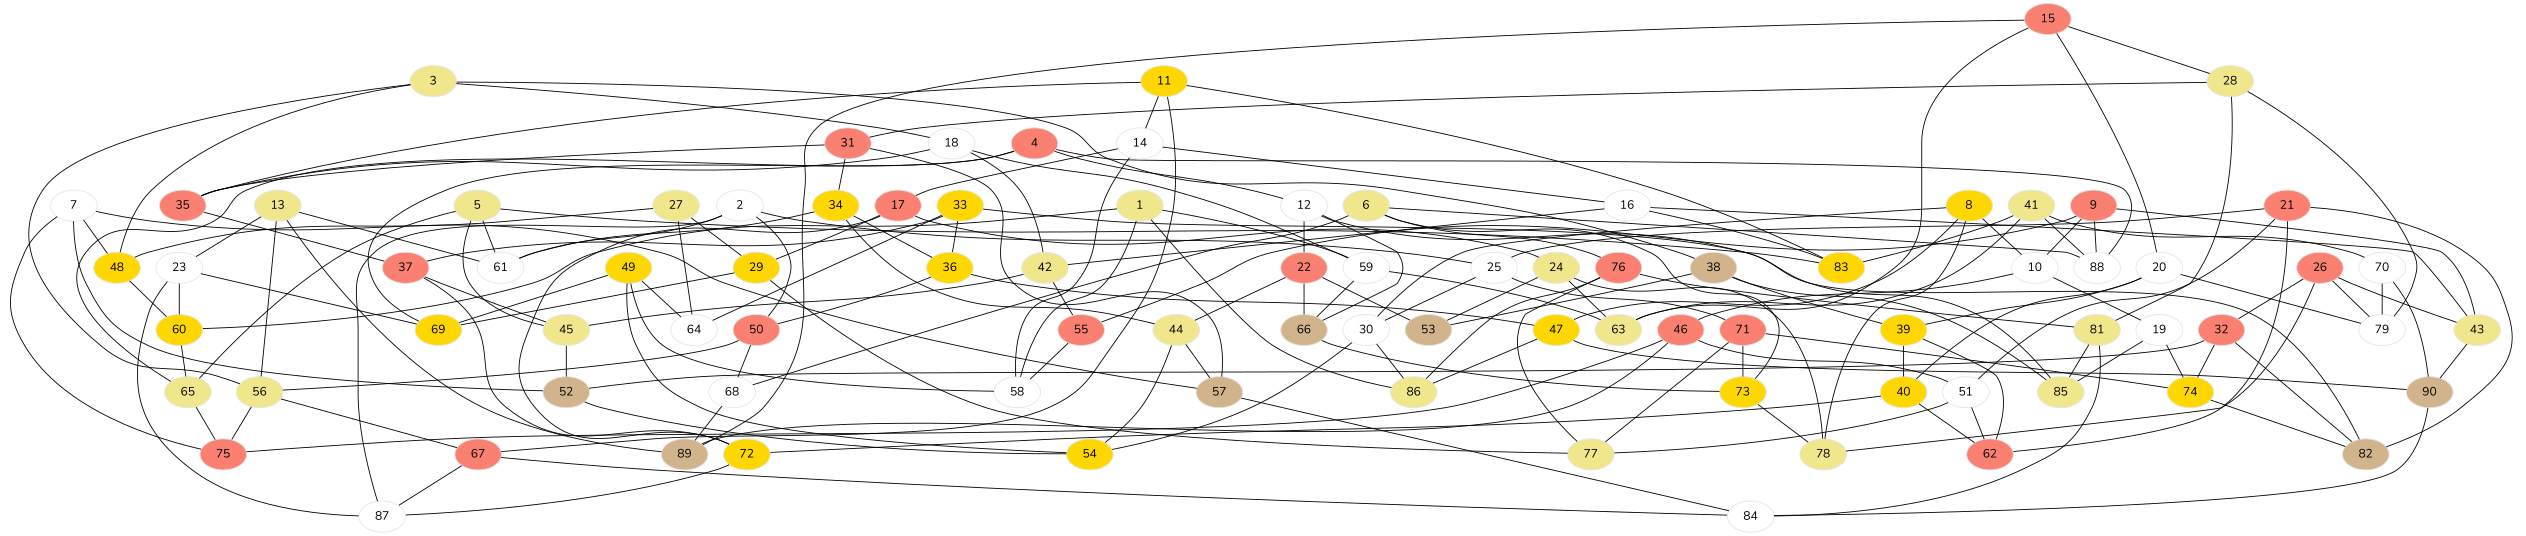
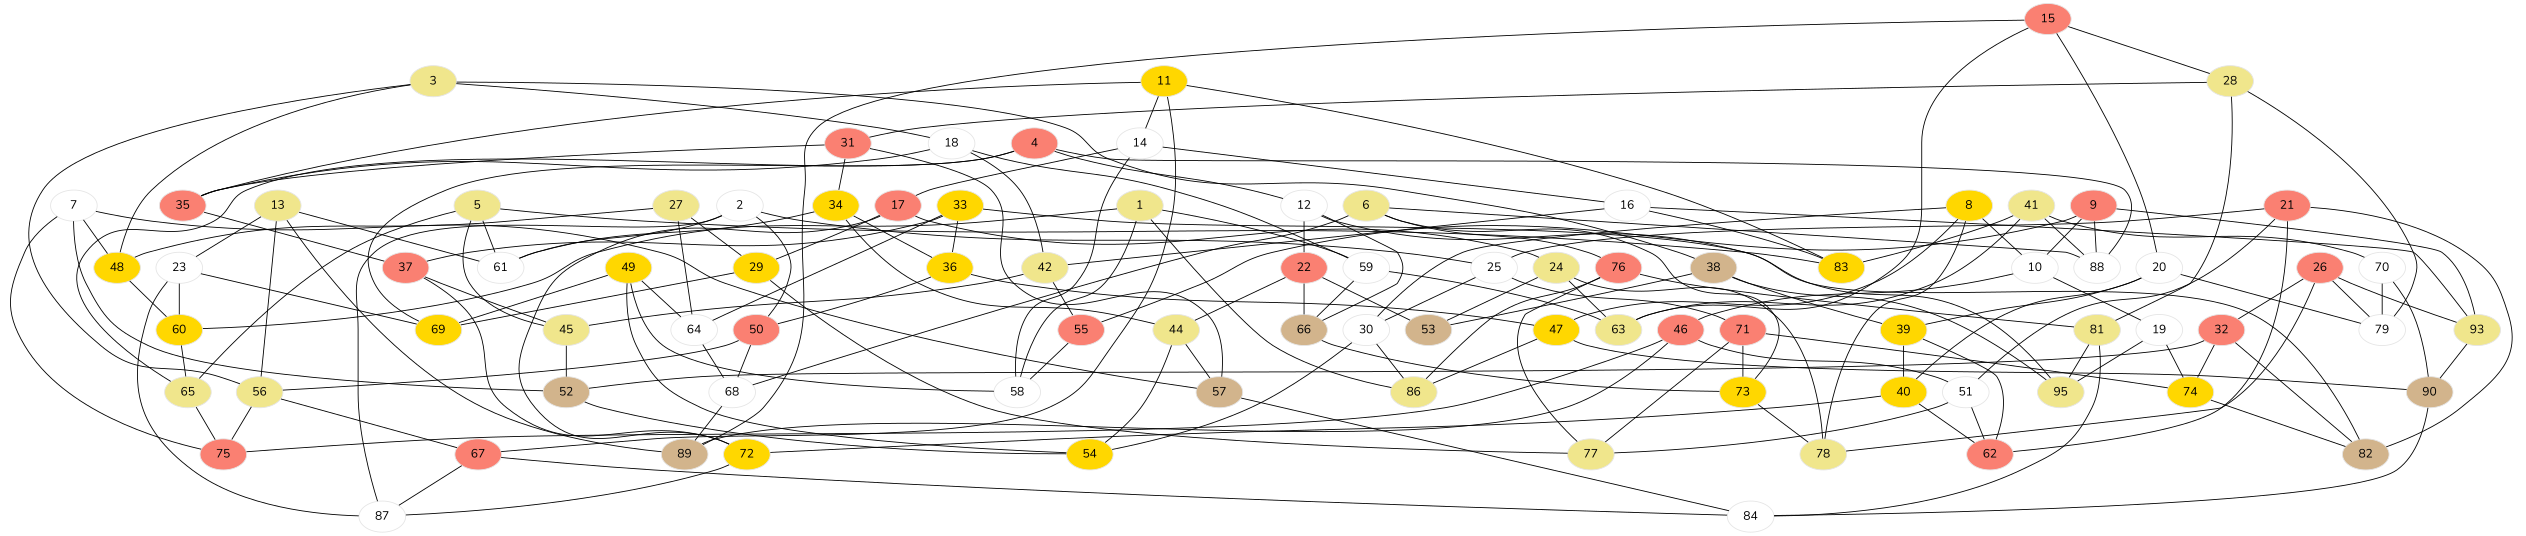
  graph {
    fontname=Nunito
    node [color=gray90 fillcolor=white fontname=Nunito style=filled]
    edge [fontname=Nunito]
    1 [fillcolor=khaki]
    58
    59
    60 [fillcolor=gold]
    86 [fillcolor=khaki]
    66 [fillcolor=tan]
    63 [fillcolor=khaki]
    65 [fillcolor=khaki]
    2
    25
    50 [fillcolor=salmon]
    61
    87
    30
    71 [fillcolor=salmon]
    56 [fillcolor=khaki]
    68
    3 [fillcolor=khaki]
    18
    38 [fillcolor=tan]
    48 [fillcolor=gold]
    35 [fillcolor=salmon]
    42 [fillcolor=khaki]
-   85 [fillcolor=khaki]
+   85 [fillcolor=khaki label=95]
    39 [fillcolor=gold]
    53 [fillcolor=tan]
    75 [fillcolor=salmon]
    67 [fillcolor=salmon]
    4 [fillcolor=salmon]
    12
    69 [fillcolor=gold]
    88
    22 [fillcolor=salmon]
    5 [fillcolor=khaki]
    45 [fillcolor=khaki]
    83 [fillcolor=gold]
    52 [fillcolor=tan]
    6 [fillcolor=khaki]
    73 [fillcolor=gold]
    76 [fillcolor=salmon]
    89 [fillcolor=tan]
    78 [fillcolor=khaki]
    81 [fillcolor=khaki]
    77 [fillcolor=khaki]
    7
    57 [fillcolor=tan]
    54 [fillcolor=gold]
    84
    8 [fillcolor=gold]
    10
    47 [fillcolor=gold]
    19
    46 [fillcolor=salmon]
    n54 [fillcolor=tan label=90]
    9 [fillcolor=salmon]
-   43 [fillcolor=khaki]
+   43 [fillcolor=khaki label=93]
    55 [fillcolor=salmon]
    74 [fillcolor=gold]
    51
    11 [fillcolor=gold]
    14
    16
    17 [fillcolor=salmon]
    37 [fillcolor=salmon]
    44 [fillcolor=khaki]
    13 [fillcolor=khaki]
    23
    24 [fillcolor=khaki]
    29 [fillcolor=gold]
    72 [fillcolor=gold]
    15 [fillcolor=salmon]
    20
    28 [fillcolor=khaki]
    40 [fillcolor=gold]
    79
    31 [fillcolor=salmon]
    82 [fillcolor=tan]
    62 [fillcolor=salmon]
    21 [fillcolor=salmon]
    26 [fillcolor=salmon]
    32 [fillcolor=salmon]
    27 [fillcolor=khaki]
    64
    70
    34 [fillcolor=gold]
    36 [fillcolor=gold]
    33 [fillcolor=gold]
    41 [fillcolor=khaki]
    49 [fillcolor=gold]
    1 -- 58
    1 -- 59
    1 -- 60
    1 -- 86
    59 -- 66
    59 -- 63
    60 -- 65
    66 -- 73
    65 -- 75
    2 -- 25
    2 -- 50
    2 -- 61
    2 -- 87
    25 -- 30
    25 -- 71
    50 -- 56
    50 -- 68
    30 -- 86
    30 -- 54
    71 -- 73
    71 -- 77
    71 -- 74
    56 -- 75
    56 -- 67
    68 -- 89
    3 -- 56
    3 -- 18
    3 -- 38
    3 -- 48
    18 -- 59
    18 -- 35
    18 -- 42
    38 -- 85
    38 -- 39
    38 -- 53
    48 -- 60
    35 -- 37
    42 -- 45
    42 -- 55
    39 -- 40
    39 -- 62
    67 -- 87
    67 -- 84
    4 -- 65
    4 -- 12
    4 -- 69
    4 -- 88
    12 -- 66
    12 -- 85
    12 -- 22
    22 -- 66
    22 -- 53
    22 -- 44
    5 -- 65
    5 -- 61
    5 -- 45
    5 -- 83
    45 -- 52
    52 -- 54
    6 -- 68
    6 -- 88
    6 -- 73
    6 -- 76
    73 -- 78
    76 -- 86
    76 -- 81
    76 -- 77
    81 -- 85
    81 -- 84
    7 -- 48
    7 -- 75
    7 -- 52
    7 -- 57
    57 -- 84
    8 -- 30
    8 -- 78
    8 -- 10
    8 -- 47
    10 -- 19
    10 -- 46
    47 -- 86
    47 -- n54
    19 -- 85
    19 -- 74
    46 -- 75
    46 -- 89
    46 -- 51
    n54 -- 84
    9 -- 88
    9 -- 10
    9 -- 43
    9 -- 55
    43 -- n54
    55 -- 58
    74 -- 82
    51 -- 77
    51 -- 62
    11 -- 35
    11 -- 67
    11 -- 83
    11 -- 14
    14 -- 58
    14 -- 16
    14 -- 17
    16 -- 42
    16 -- 83
    16 -- 43
    17 -- 24
    17 -- 29
    17 -- 72
    37 -- 45
    37 -- 72
    44 -- 57
    44 -- 54
    13 -- 61
    13 -- 56
    13 -- 89
    13 -- 23
    23 -- 60
    23 -- 87
    23 -- 69
    24 -- 63
    24 -- 53
    24 -- 78
    29 -- 69
    29 -- 77
    72 -- 87
    15 -- 63
    15 -- 89
    15 -- 20
    15 -- 28
    20 -- 39
    20 -- 40
    20 -- 79
    28 -- 81
    28 -- 79
    28 -- 31
    40 -- 72
    40 -- 62
    31 -- 35
    31 -- 57
    31 -- 34
    21 -- 25
    21 -- 51
    21 -- 82
    21 -- 62
    26 -- 78
    26 -- 43
    26 -- 79
    26 -- 32
    32 -- 52
    32 -- 74
    32 -- 82
    27 -- 48
    27 -- 29
    27 -- 64
+   64 -- 68
    70 -- n54
    70 -- 79
    34 -- 61
    34 -- 44
    34 -- 36
    36 -- 50
    36 -- 47
    33 -- 37
    33 -- 82
    33 -- 64
    33 -- 36
    41 -- 63
    41 -- 88
    41 -- 83
    41 -- 70
    49 -- 58
    49 -- 69
    49 -- 54
    49 -- 64
  }
